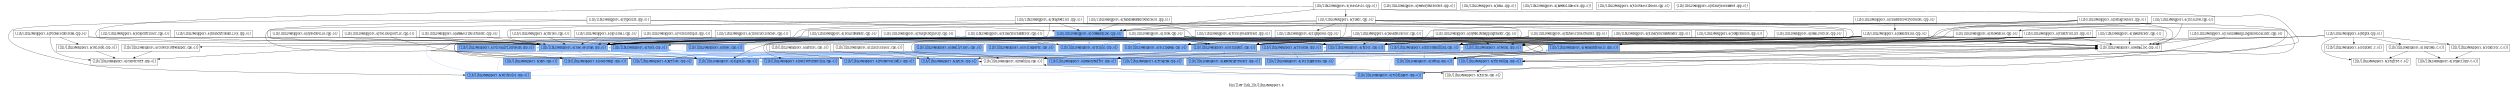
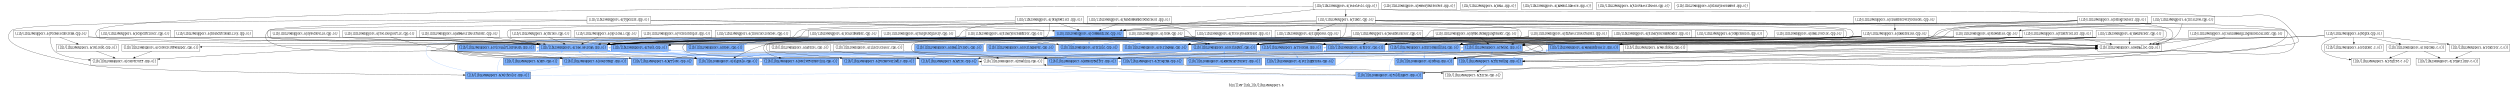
  digraph {
    fontname="Courier Prime"
    label="bin/llvm-link_lib/libLLVMSupport.a"
    rankdir=TB
    node [fontname="Courier Prime" group=0 shape=box]
    edge [fontname="Courier Prime"]
    n1 [fillcolor="0.600000 0.5 1" group=1 label="{lib/libLLVMSupport.a(CommandLine.cpp.o)}" style=filled]
    n2 [label="{lib/libLLVMSupport.a(ConvertUTFWrapper.cpp.o)}"]
    n3 [fillcolor="0.600000 0.5 1" group=1 label="{lib/libLLVMSupport.a(Error.cpp.o)}" style=filled]
    n4 [fillcolor="0.600000 0.5 1" group=1 label="{lib/libLLVMSupport.a(ErrorHandling.cpp.o)}" style=filled]
    n5 [fillcolor="0.600000 0.5 1" group=1 label="{lib/libLLVMSupport.a(ManagedStatic.cpp.o)}" style=filled]
    n6 [label="{lib/libLLVMSupport.a(MemAlloc.cpp.o)}"]
    n7 [fillcolor="0.600000 0.5 1" group=1 label="{lib/libLLVMSupport.a(SmallPtrSet.cpp.o)}" style=filled]
    n8 [fillcolor="0.600000 0.5 1" group=1 label="{lib/libLLVMSupport.a(StringMap.cpp.o)}" style=filled]
    n9 [fillcolor="0.600000 0.5 1" group=1 label="{lib/libLLVMSupport.a(StringSaver.cpp.o)}" style=filled]
    n10 [fillcolor="0.600000 0.5 1" group=1 label="{lib/libLLVMSupport.a(StringRef.cpp.o)}" style=filled]
    n11 [fillcolor="0.600000 0.5 1" group=1 label="{lib/libLLVMSupport.a(Triple.cpp.o)}" style=filled]
    n12 [fillcolor="0.600000 0.5 1" group=1 label="{lib/libLLVMSupport.a(Twine.cpp.o)}" style=filled]
    n13 [fillcolor="0.600000 0.5 1" group=1 label="{lib/libLLVMSupport.a(VirtualFileSystem.cpp.o)}" style=filled]
    n14 [fillcolor="0.600000 0.5 1" group=1 label="{lib/libLLVMSupport.a(raw_ostream.cpp.o)}" style=filled]
    n15 [fillcolor="0.600000 0.5 1" group=1 label="{lib/libLLVMSupport.a(Host.cpp.o)}" style=filled]
    n16 [fillcolor="0.600000 0.5 1" group=1 label="{lib/libLLVMSupport.a(Path.cpp.o)}" style=filled]
    n17 [fillcolor="0.600000 0.5 1" group=1 label="{lib/libLLVMSupport.a(Process.cpp.o)}" style=filled]
    n18 [label="{lib/libLLVMSupport.a(ConvertUTF.cpp.o)}"]
    n19 [fillcolor="0.600000 0.5 1" group=1 label="{lib/libLLVMSupport.a(Debug.cpp.o)}" style=filled]
    n20 [fillcolor="0.600000 0.5 1" group=1 label="{lib/libLLVMSupport.a(Signals.cpp.o)}" style=filled]
    n21 [fillcolor="0.600000 0.5 1" group=1 label="{lib/libLLVMSupport.a(Threading.cpp.o)}" style=filled]
    n22 [fillcolor="0.600000 0.5 1" group=1 label="{lib/libLLVMSupport.a(APFloat.cpp.o)}" style=filled]
    n23 [fillcolor="0.600000 0.5 1" group=1 label="{lib/libLLVMSupport.a(APInt.cpp.o)}" style=filled]
    n24 [label="{lib/libLLVMSupport.a(Hashing.cpp.o)}"]
    n25 [fillcolor="0.600000 0.5 1" group=1 label="{lib/libLLVMSupport.a(ARMTargetParser.cpp.o)}" style=filled]
    n26 [fillcolor="0.600000 0.5 1" group=1 label="{lib/libLLVMSupport.a(MemoryBuffer.cpp.o)}" style=filled]
    n27 [fillcolor="0.600000 0.5 1" group=1 label="{lib/libLLVMSupport.a(SourceMgr.cpp.o)}" style=filled]
    n28 [fillcolor="0.600000 0.5 1" group=1 label="{lib/libLLVMSupport.a(FormatVariadic.cpp.o)}" style=filled]
    n29 [fillcolor="0.600000 0.5 1" group=1 label="{lib/libLLVMSupport.a(NativeFormatting.cpp.o)}" style=filled]
    n30 [fillcolor="0.600000 0.5 1" group=1 label="{lib/libLLVMSupport.a(Program.cpp.o)}" style=filled]
    n31 [fillcolor="0.600000 0.5 1" group=1 label="{lib/libLLVMSupport.a(MD5.cpp.o)}" style=filled]
    n32 [fillcolor="0.600000 0.5 1" group=1 label="{lib/libLLVMSupport.a(StringExtras.cpp.o)}" style=filled]
    n33 [label="{lib/libLLVMSupport.a(Errno.cpp.o)}"]
    n34 [fillcolor="0.600000 0.5 1" group=1 label="{lib/libLLVMSupport.a(FoldingSet.cpp.o)}" style=filled]
    n35 [fillcolor="0.600000 0.5 1" group=1 label="{lib/libLLVMSupport.a(WithColor.cpp.o)}" style=filled]
    n36 [label="{lib/libLLVMSupport.a(InitLLVM.cpp.o)}"]
    n37 [label="{lib/libLLVMSupport.a(KnownBits.cpp.o)}"]
    n38 [label="{lib/libLLVMSupport.a(PrettyStackTrace.cpp.o)}"]
+   n39 [label="{lib/libLLVMSupport.a(Watchdog.cpp.o)}"]
    n40 [label="{lib/libLLVMSupport.a(MemoryBufferRef.cpp.o)}"]
    n41 [label="{lib/libLLVMSupport.a(SystemUtils.cpp.o)}"]
    n42 [label="{lib/libLLVMSupport.a(ToolOutputFile.cpp.o)}"]
    n43 [label="{lib/libLLVMSupport.a(TypeSize.cpp.o)}"]
    n44 [label="{lib/libLLVMSupport.a(SHA1.cpp.o)}"]
    n45 [label="{lib/libLLVMSupport.a(TargetRegistry.cpp.o)}"]
    n46 [label="{lib/libLLVMSupport.a(FormattedStream.cpp.o)}"]
    n47 [label="{lib/libLLVMSupport.a(Unicode.cpp.o)}"]
    n48 [label="{lib/libLLVMSupport.a(Regex.cpp.o)}"]
    n49 [label="{lib/libLLVMSupport.a(regcomp.c.o)}"]
    n50 [label="{lib/libLLVMSupport.a(regerror.c.o)}"]
    n51 [label="{lib/libLLVMSupport.a(regexec.c.o)}"]
    n52 [label="{lib/libLLVMSupport.a(regfree.c.o)}"]
    n53 [label="{lib/libLLVMSupport.a(regstrlcpy.c.o)}"]
    n54 [label="{lib/libLLVMSupport.a(Timer.cpp.o)}"]
    n55 [label="{lib/libLLVMSupport.a(Signposts.cpp.o)}"]
    n56 [label="{lib/libLLVMSupport.a(ARMBuildAttrs.cpp.o)}"]
    n57 [label="{lib/libLLVMSupport.a(RISCVAttributes.cpp.o)}"]
    n58 [label="{lib/libLLVMSupport.a(ARMAttributeParser.cpp.o)}"]
    n59 [label="{lib/libLLVMSupport.a(BinaryStreamError.cpp.o)}"]
    n60 [label="{lib/libLLVMSupport.a(BinaryStreamReader.cpp.o)}"]
    n61 [label="{lib/libLLVMSupport.a(BinaryStreamRef.cpp.o)}"]
    n62 [label="{lib/libLLVMSupport.a(Chrono.cpp.o)}"]
    n63 [label="{lib/libLLVMSupport.a(DataExtractor.cpp.o)}"]
    n64 [label="{lib/libLLVMSupport.a(ELFAttributeParser.cpp.o)}"]
    n65 [label="{lib/libLLVMSupport.a(InstructionCost.cpp.o)}"]
    n66 [label="{lib/libLLVMSupport.a(RandomNumberGenerator.cpp.o)}"]
    n67 [label="{lib/libLLVMSupport.a(ScopedPrinter.cpp.o)}"]
    n68 [label="{lib/libLLVMSupport.a(SmallVector.cpp.o)}"]
    n69 [label="{lib/libLLVMSupport.a(Statistic.cpp.o)}"]
    n70 [label="{lib/libLLVMSupport.a(TimeProfiler.cpp.o)}"]
    n71 [label="{lib/libLLVMSupport.a(JSON.cpp.o)}"]
    n72 [label="{lib/libLLVMSupport.a(YAMLParser.cpp.o)}"]
    n73 [label="{lib/libLLVMSupport.a(CrashRecoveryContext.cpp.o)}"]
    n74 [label="{lib/libLLVMSupport.a(YAMLTraits.cpp.o)}"]
    n75 [label="{lib/libLLVMSupport.a(BranchProbability.cpp.o)}"]
    n76 [label="{lib/libLLVMSupport.a(LineIterator.cpp.o)}"]
    n77 [label="{lib/libLLVMSupport.a(APSInt.cpp.o)}"]
    n78 [label="{lib/libLLVMSupport.a(DebugCounter.cpp.o)}"]
    n79 [label="{lib/libLLVMSupport.a(ScaledNumber.cpp.o)}"]
    n80 [label="{lib/libLLVMSupport.a(GraphWriter.cpp.o)}"]
    n81 [label="{lib/libLLVMSupport.a(Optional.cpp.o)}"]
    n82 [label="{lib/libLLVMSupport.a(VersionTuple.cpp.o)}"]
    n83 [label="{lib/libLLVMSupport.a(Compression.cpp.o)}"]
    n84 [label="{lib/libLLVMSupport.a(ItaniumManglingCanonicalizer.cpp.o)}"]
    n85 [label="{lib/libLLVMSupport.a(SymbolRemappingReader.cpp.o)}"]
    subgraph sub_1 {
      rank=same
      n1
    }
    subgraph sub_2 {
      rank=same
      n2
      n3
      n4
      n5
      n6
      n7
      n8
      n9
      n10
      n11
      n12
      n13
      n14
      n15
      n16
      n17
    }
    subgraph sub_3 {
      rank=same
      n18
      n19
      n20
      n21
      n22
      n23
      n24
      n25
      n26
      n27
      n28
      n29
      n30
      n31
      n32
    }
    subgraph sub_4 {
      rank=same
      n1
    }
    subgraph sub_5 {
      rank=same
      n2
      n3
      n4
      n5
      n6
      n7
      n8
      n9
      n10
      n11
      n12
      n13
      n14
      n15
      n16
      n17
    }
    subgraph sub_6 {
      rank=same
      n18
      n19
      n20
      n21
      n22
      n23
      n24
      n25
      n26
      n27
      n28
      n29
      n30
      n31
      n32
    }
    n1 -> n2
    n1 -> n3 [color="0.600000 0.5 1"]
    n1 -> n4 [color="0.600000 0.5 1"]
    n1 -> n5 [color="0.600000 0.5 1"]
    n1 -> n6
    n1 -> n7 [color="0.600000 0.5 1"]
    n1 -> n8 [color="0.600000 0.5 1"]
    n1 -> n9 [color="0.600000 0.5 1"]
    n1 -> n10 [color="0.600000 0.5 1"]
    n1 -> n11 [color="0.600000 0.5 1"]
    n1 -> n12 [color="0.600000 0.5 1"]
    n1 -> n13 [color="0.600000 0.5 1"]
    n1 -> n14 [color="0.600000 0.5 1"]
    n1 -> n15 [color="0.600000 0.5 1"]
    n1 -> n16 [color="0.600000 0.5 1"]
    n1 -> n17 [color="0.600000 0.5 1"]
    n2 -> n18
    n3 -> n5 [color="0.600000 0.5 1"]
    n3 -> n12 [color="0.600000 0.5 1"]
    n3 -> n14 [color="0.600000 0.5 1"]
    n4 -> n12 [color="0.600000 0.5 1"]
    n4 -> n14 [color="0.600000 0.5 1"]
    n4 -> n19 [color="0.600000 0.5 1"]
    n4 -> n20 [color="0.600000 0.5 1"]
    n5 -> n21 [color="0.600000 0.5 1"]
    n7 -> n4 [color="0.600000 0.5 1"]
    n8 -> n4 [color="0.600000 0.5 1"]
    n9 -> n6
    n9 -> n10 [color="0.600000 0.5 1"]
    n10 -> n3 [color="0.600000 0.5 1"]
    n10 -> n22 [color="0.600000 0.5 1"]
    n10 -> n23 [color="0.600000 0.5 1"]
    n10 -> n24
    n11 -> n10 [color="0.600000 0.5 1"]
    n11 -> n12 [color="0.600000 0.5 1"]
    n11 -> n25 [color="0.600000 0.5 1"]
    n12 -> n14 [color="0.600000 0.5 1"]
    n13 -> n3 [color="0.600000 0.5 1"]
    n13 -> n6
    n13 -> n8 [color="0.600000 0.5 1"]
    n13 -> n10 [color="0.600000 0.5 1"]
    n13 -> n12 [color="0.600000 0.5 1"]
    n13 -> n14 [color="0.600000 0.5 1"]
    n13 -> n16 [color="0.600000 0.5 1"]
    n13 -> n26 [color="0.600000 0.5 1"]
    n13 -> n27 [color="0.600000 0.5 1"]
    n14 -> n3 [color="0.600000 0.5 1"]
    n14 -> n4 [color="0.600000 0.5 1"]
    n14 -> n12 [color="0.600000 0.5 1"]
    n14 -> n16 [color="0.600000 0.5 1"]
    n14 -> n17 [color="0.600000 0.5 1"]
    n14 -> n28 [color="0.600000 0.5 1"]
    n14 -> n29 [color="0.600000 0.5 1"]
    n14 -> n30 [color="0.600000 0.5 1"]
    n15 -> n6
    n15 -> n8 [color="0.600000 0.5 1"]
    n15 -> n10 [color="0.600000 0.5 1"]
    n15 -> n11 [color="0.600000 0.5 1"]
    n15 -> n14 [color="0.600000 0.5 1"]
    n16 -> n3 [color="0.600000 0.5 1"]
    n16 -> n10 [color="0.600000 0.5 1"]
    n16 -> n12 [color="0.600000 0.5 1"]
    n16 -> n17 [color="0.600000 0.5 1"]
    n16 -> n20 [color="0.600000 0.5 1"]
    n16 -> n31 [color="0.600000 0.5 1"]
    n17 -> n3 [color="0.600000 0.5 1"]
    n17 -> n5 [color="0.600000 0.5 1"]
    n17 -> n16 [color="0.600000 0.5 1"]
    n17 -> n24
    n17 -> n32 [color="0.600000 0.5 1"]
    n19 -> n5 [color="0.600000 0.5 1"]
    n19 -> n14 [color="0.600000 0.5 1"]
    n20 -> n1 [color="0.600000 0.5 1"]
    n20 -> n4 [color="0.600000 0.5 1"]
    n20 -> n5 [color="0.600000 0.5 1"]
    n20 -> n6
    n20 -> n10 [color="0.600000 0.5 1"]
    n20 -> n12 [color="0.600000 0.5 1"]
    n20 -> n14 [color="0.600000 0.5 1"]
    n20 -> n16 [color="0.600000 0.5 1"]
    n20 -> n21 [color="0.600000 0.5 1"]
    n20 -> n26 [color="0.600000 0.5 1"]
    n20 -> n28 [color="0.600000 0.5 1"]
    n20 -> n29 [color="0.600000 0.5 1"]
    n20 -> n30 [color="0.600000 0.5 1"]
    n21 -> n4 [color="0.600000 0.5 1"]
    n21 -> n6
    n21 -> n10 [color="0.600000 0.5 1"]
    n21 -> n12 [color="0.600000 0.5 1"]
    n21 -> n33
    n22 -> n3 [color="0.600000 0.5 1"]
    n22 -> n10 [color="0.600000 0.5 1"]
    n22 -> n14 [color="0.600000 0.5 1"]
    n22 -> n23 [color="0.600000 0.5 1"]
    n22 -> n24
    n23 -> n14 [color="0.600000 0.5 1"]
    n23 -> n24
    n23 -> n34 [color="0.600000 0.5 1"]
    n25 -> n10 [color="0.600000 0.5 1"]
    n26 -> n3 [color="0.600000 0.5 1"]
    n26 -> n12 [color="0.600000 0.5 1"]
    n26 -> n16 [color="0.600000 0.5 1"]
    n26 -> n17 [color="0.600000 0.5 1"]
    n26 -> n30 [color="0.600000 0.5 1"]
    n27 -> n10 [color="0.600000 0.5 1"]
    n27 -> n12 [color="0.600000 0.5 1"]
    n27 -> n14 [color="0.600000 0.5 1"]
    n27 -> n16 [color="0.600000 0.5 1"]
    n27 -> n26 [color="0.600000 0.5 1"]
    n27 -> n35 [color="0.600000 0.5 1"]
    n28 -> n10 [color="0.600000 0.5 1"]
    n29 -> n14 [color="0.600000 0.5 1"]
    n30 -> n6
    n30 -> n9 [color="0.600000 0.5 1"]
    n30 -> n10 [color="0.600000 0.5 1"]
    n30 -> n14 [color="0.600000 0.5 1"]
    n30 -> n16 [color="0.600000 0.5 1"]
    n30 -> n32 [color="0.600000 0.5 1"]
    n30 -> n33
    n31 -> n14 [color="0.600000 0.5 1"]
    n32 -> n10 [color="0.600000 0.5 1"]
    n32 -> n14 [color="0.600000 0.5 1"]
    n34 -> n4 [color="0.600000 0.5 1"]
    n34 -> n6
    n34 -> n24
    n35 -> n1 [color="0.600000 0.5 1"]
    n35 -> n3 [color="0.600000 0.5 1"]
    n35 -> n14 [color="0.600000 0.5 1"]
    n36 -> n4
    n36 -> n5
    n36 -> n6
    n36 -> n20
    n36 -> n37
    n37 -> n14
    n37 -> n19
    n37 -> n23
    n38 -> n14
    n38 -> n20
+   n38 -> n39
    n41 -> n14
    n42 -> n14
    n42 -> n16
    n42 -> n20
    n43 -> n1
    n43 -> n4
    n43 -> n14
    n43 -> n35
    n45 -> n11
    n45 -> n14
    n46 -> n14
    n46 -> n18
    n46 -> n19
    n46 -> n47
    n47 -> n18
    n48 -> n10
    n48 -> n12
    n48 -> n49
    n48 -> n50
    n48 -> n51
    n48 -> n52
    n49 -> n52
    n49 -> n53
    n50 -> n53
    n54 -> n1
    n54 -> n5
    n54 -> n6
    n54 -> n8
    n54 -> n14
    n54 -> n17
    n54 -> n21
    n54 -> n55
    n58 -> n14
    n59 -> n3
    n59 -> n14
    n60 -> n3
    n62 -> n14
    n63 -> n3
    n63 -> n10
    n63 -> n14
    n64 -> n3
    n64 -> n10
    n64 -> n12
    n64 -> n14
    n65 -> n14
    n66 -> n1
    n67 -> n14
    n68 -> n4
    n69 -> n1
    n69 -> n14
    n69 -> n21
    n69 -> n54
    n70 -> n3
    n70 -> n6
    n70 -> n8
    n70 -> n12
    n70 -> n14
    n70 -> n16
    n71 -> n3
    n71 -> n6
    n71 -> n10
    n71 -> n12
    n71 -> n14
    n71 -> n18
    n71 -> n28
    n71 -> n29
    n72 -> n4
    n72 -> n6
    n72 -> n10
    n72 -> n14
    n72 -> n26
    n72 -> n27
    n73 -> n74
    n74 -> n4
    n74 -> n6
    n74 -> n8
    n74 -> n10
    n74 -> n12
    n74 -> n14
    n74 -> n26
    n74 -> n27
    n75 -> n14
    n76 -> n26
    n77 -> n23
    n78 -> n1
    n78 -> n5
    n78 -> n6
    n78 -> n10
    n78 -> n14
    n78 -> n19
    n79 -> n14
    n79 -> n19
    n79 -> n22
-   n76 -> n23
+   n79 -> n23
    n80 -> n1
    n80 -> n10
    n80 -> n12
    n80 -> n14
+   n80 -> n16
    n80 -> n30
    n81 -> n14
    n82 -> n14
    n83 -> n3
    n84 -> n6
    n84 -> n34
    n85 -> n3
    n85 -> n10
    n85 -> n12
    n85 -> n14
  }
